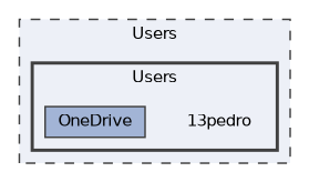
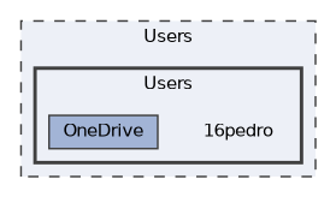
  digraph {
    compound=true
    node [fontname=Helvetica fontsize=10]
-   n1 [height=0.2 label="13pedro" shape=plaintext width=0.4]
+   n1 [height=0.2 label="16pedro" shape=plaintext width=0.4]
    n2 [color=grey25 fillcolor="#a2b4d6" height=0.2 label=OneDrive shape=box style=filled width=0.4]
    subgraph cluster_1 {
      bgcolor="#edf0f7"
      fontname=Helvetica
      fontsize=10
      label=Users
      pencolor=grey25
      style="filled,dashed"
      subgraph cluster_2 {
        bgcolor="#edf0f7"
        fontname=Helvetica
        fontsize=10
        pencolor=grey25
        style="filled,bold"
        n1
        n2
      }
    }
  }
